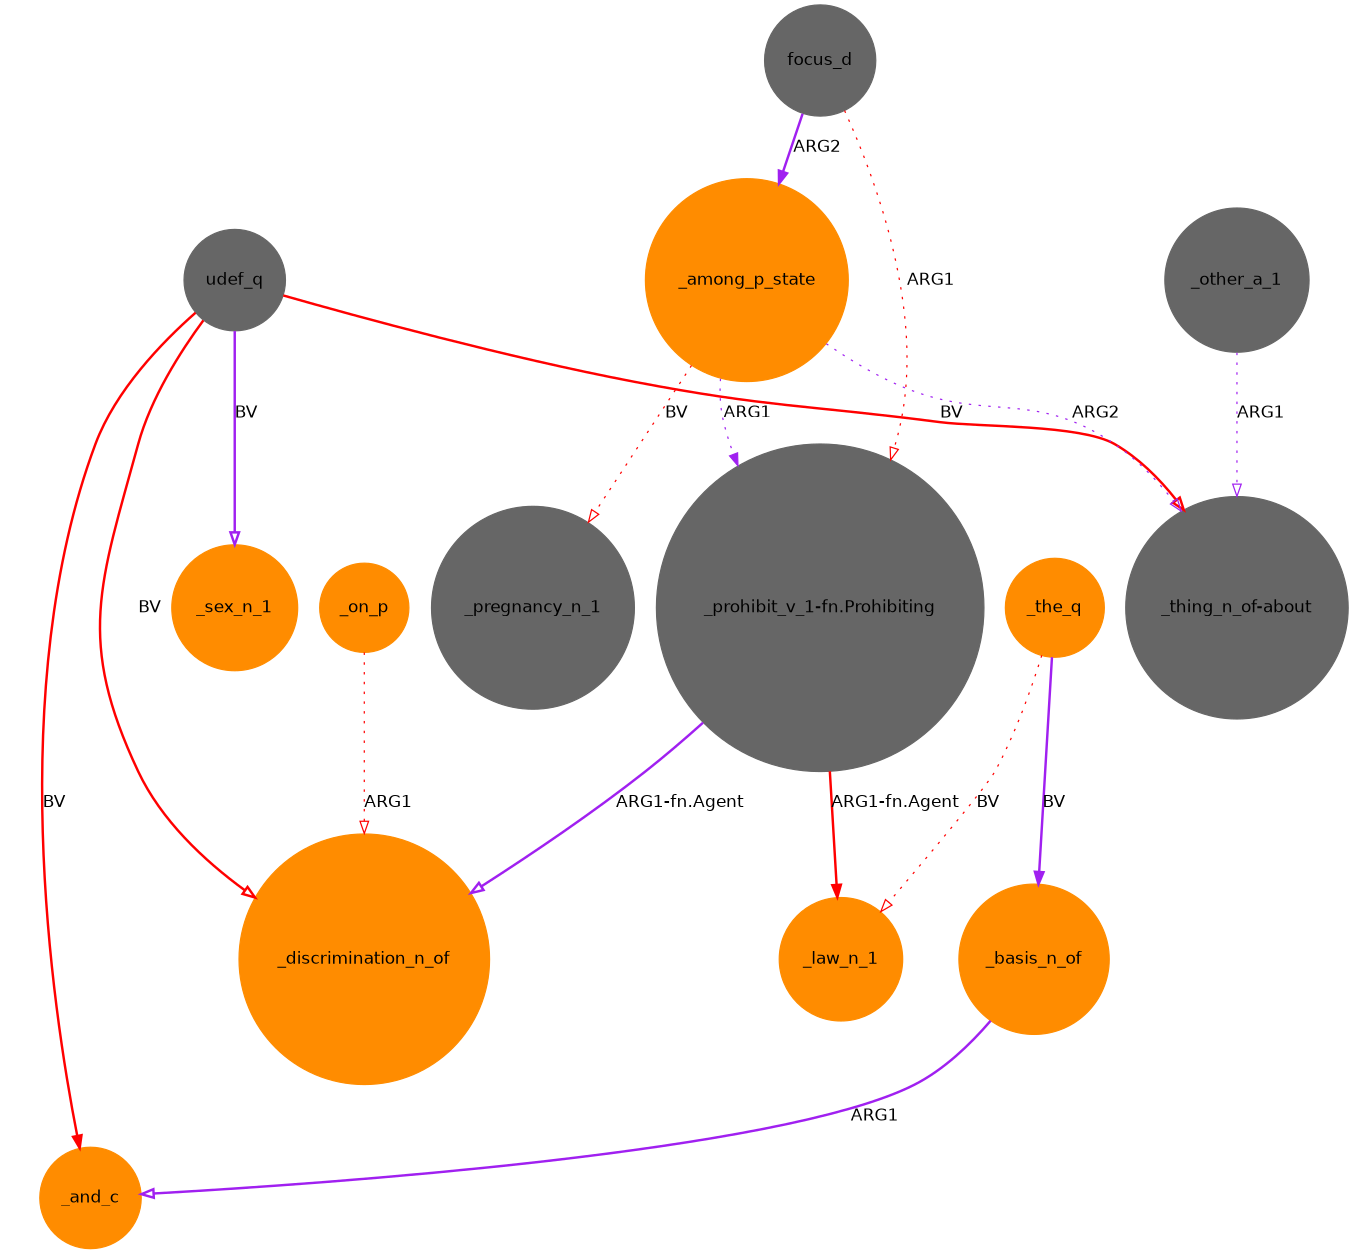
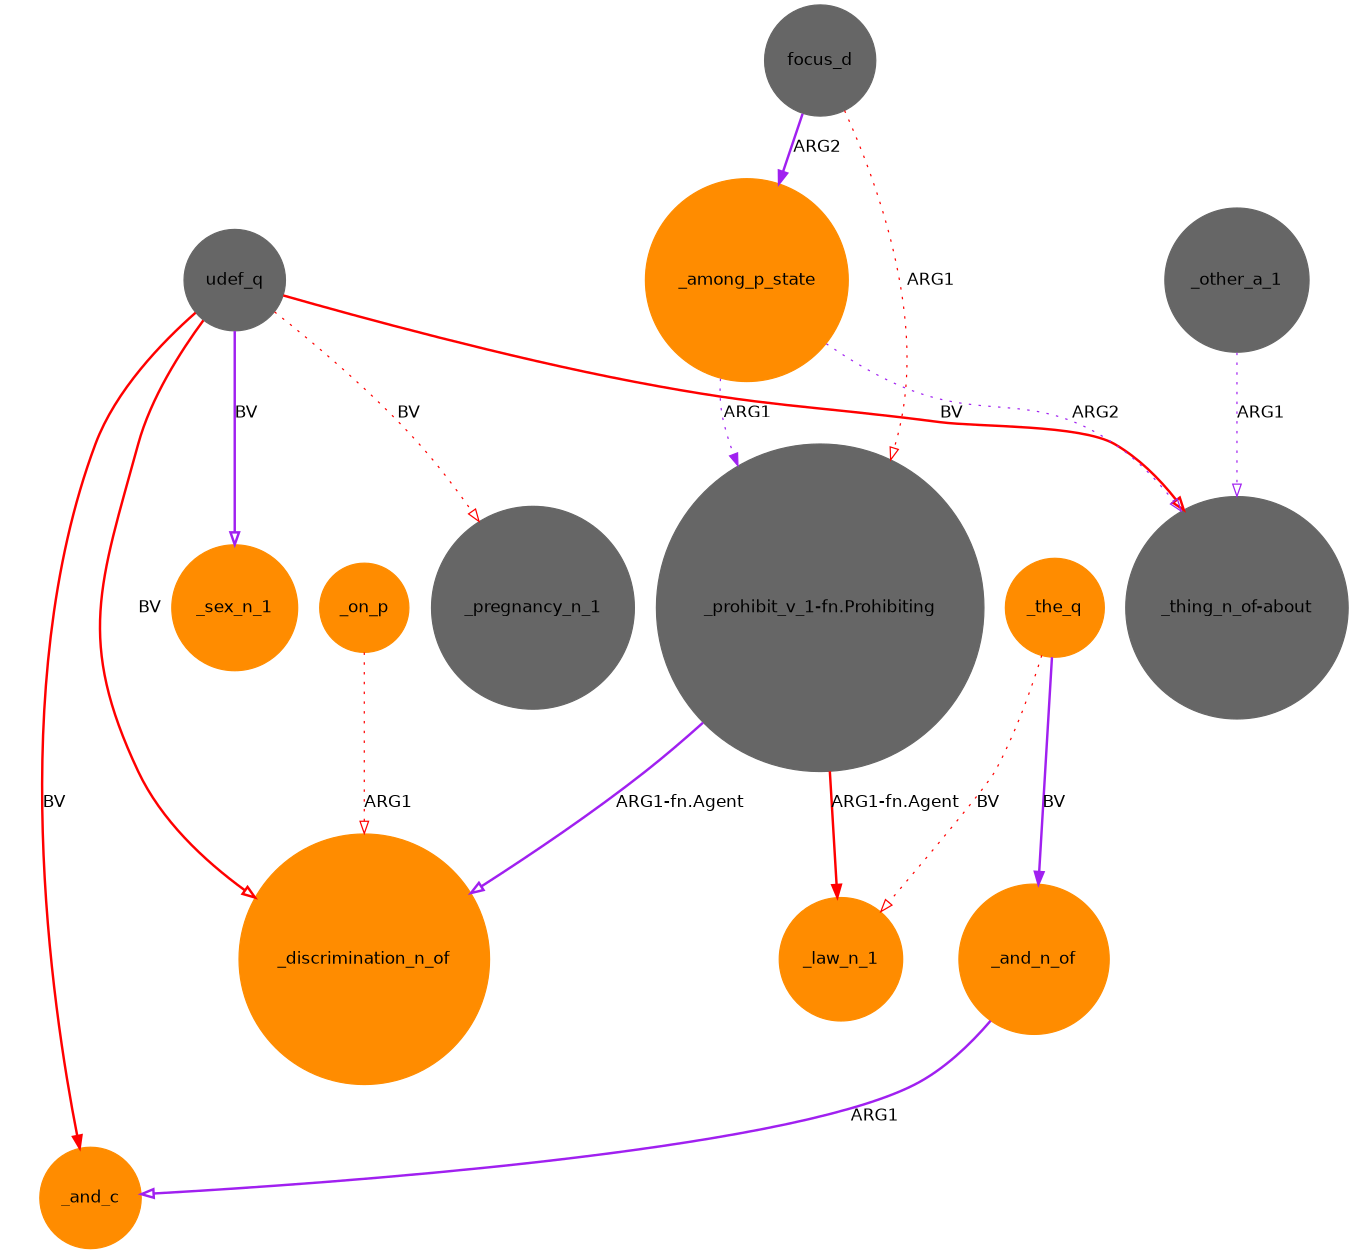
  digraph {
    fontname="DejaVu Sans"
    node [color=darkorange fontname="DejaVu Sans" shape=circle style=filled]
    edge [arrowhead=onormal color=red fontname="DejaVu Sans" style=bold]
    _on_p
    _discrimination_n_of
-   _basis_n_of
+   _basis_n_of [label=_and_n_of]
    _and_c
    udef_q [color=gray40]
    "_thing_n_of-about" [color=gray40]
    _sex_n_1
    _pregnancy_n_1 [color=gray40]
    "_prohibit_v_1-fn.Prohibiting" [color=gray40]
    _law_n_1
    _among_p_state
    _the_q
    focus_d [color=gray40]
    _other_a_1 [color=gray40]
    _on_p -> _discrimination_n_of [label=ARG1 style=dotted]
    _basis_n_of -> _and_c [color=purple label=ARG1]
    udef_q -> _discrimination_n_of [label=BV]
    udef_q -> _and_c [arrowhead=normal label=BV]
    udef_q -> "_thing_n_of-about" [label=BV]
    udef_q -> _sex_n_1 [color=purple label=BV]
-   _among_p_state -> _pregnancy_n_1 [label=BV style=dotted]
+   udef_q -> _pregnancy_n_1 [label=BV style=dotted]
    "_prohibit_v_1-fn.Prohibiting" -> _discrimination_n_of [color=purple label="ARG1-fn.Agent"]
    "_prohibit_v_1-fn.Prohibiting" -> _law_n_1 [arrowhead=normal label="ARG1-fn.Agent"]
    _among_p_state -> "_thing_n_of-about" [color=purple label=ARG2 style=dotted]
    _among_p_state -> "_prohibit_v_1-fn.Prohibiting" [arrowhead=normal color=purple label=ARG1 style=dotted]
    _the_q -> _basis_n_of [arrowhead=normal color=purple label=BV]
    _the_q -> _law_n_1 [label=BV style=dotted]
    focus_d -> "_prohibit_v_1-fn.Prohibiting" [label=ARG1 style=dotted]
    focus_d -> _among_p_state [arrowhead=normal color=purple label=ARG2]
    _other_a_1 -> "_thing_n_of-about" [color=purple label=ARG1 style=dotted]
  }
